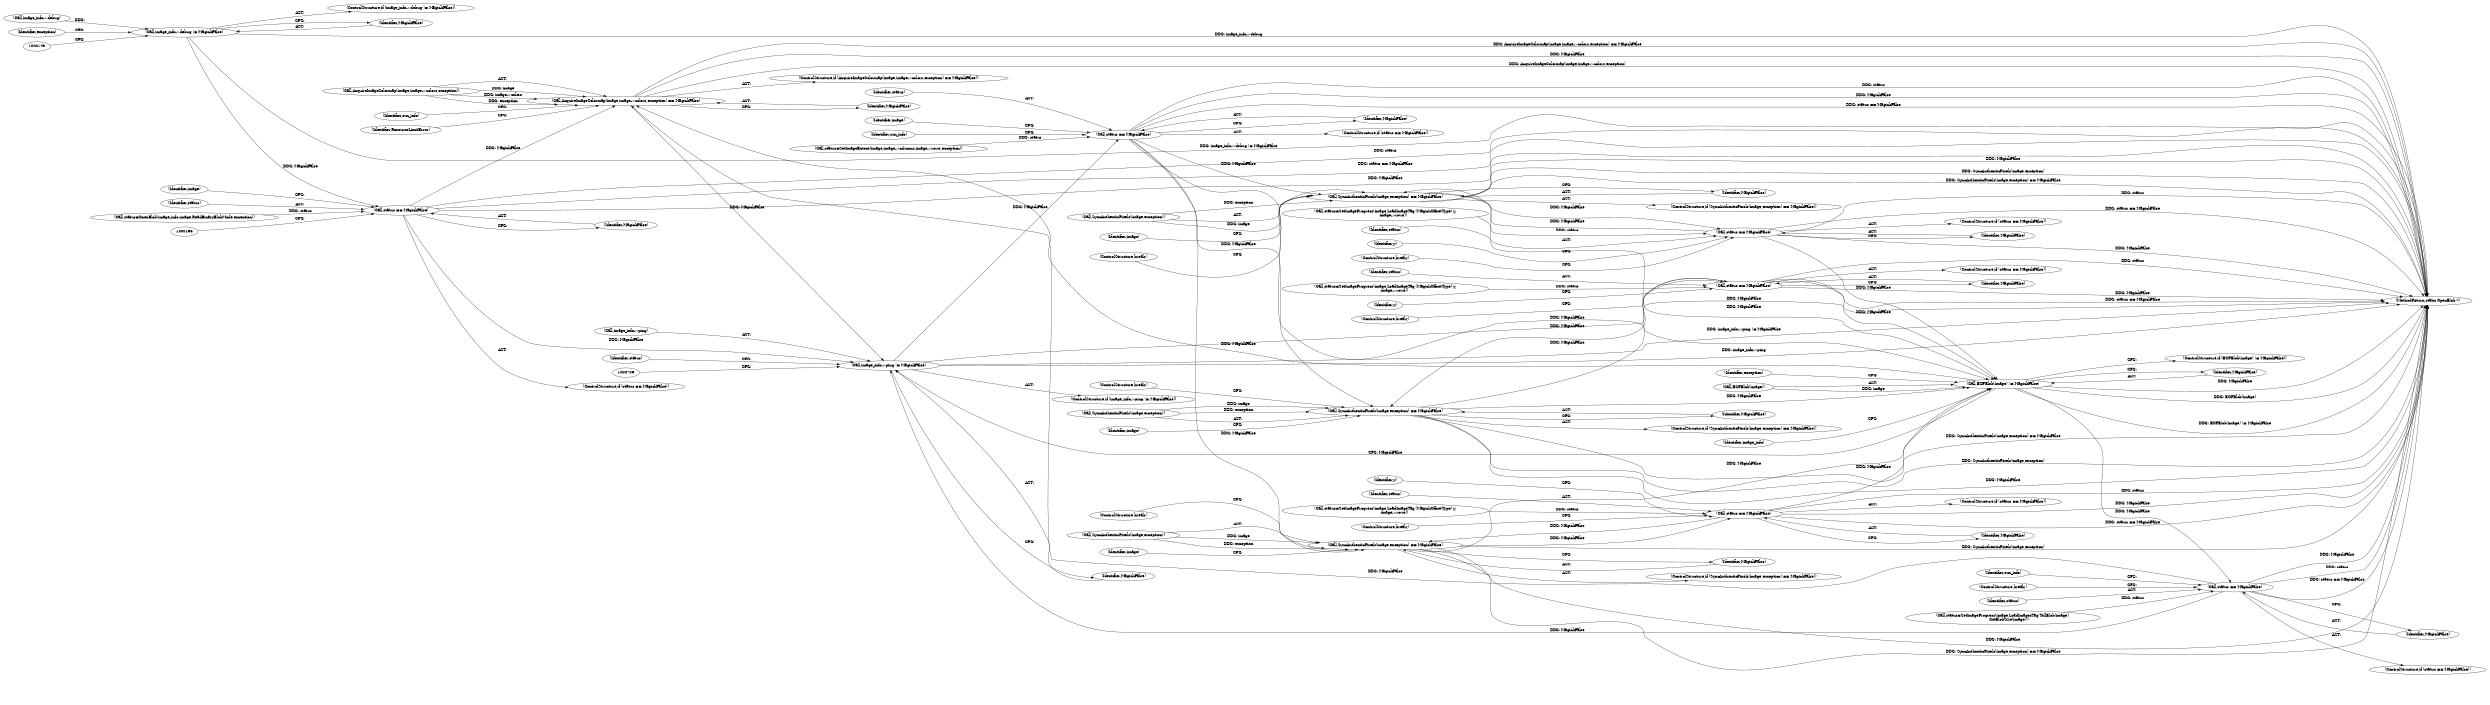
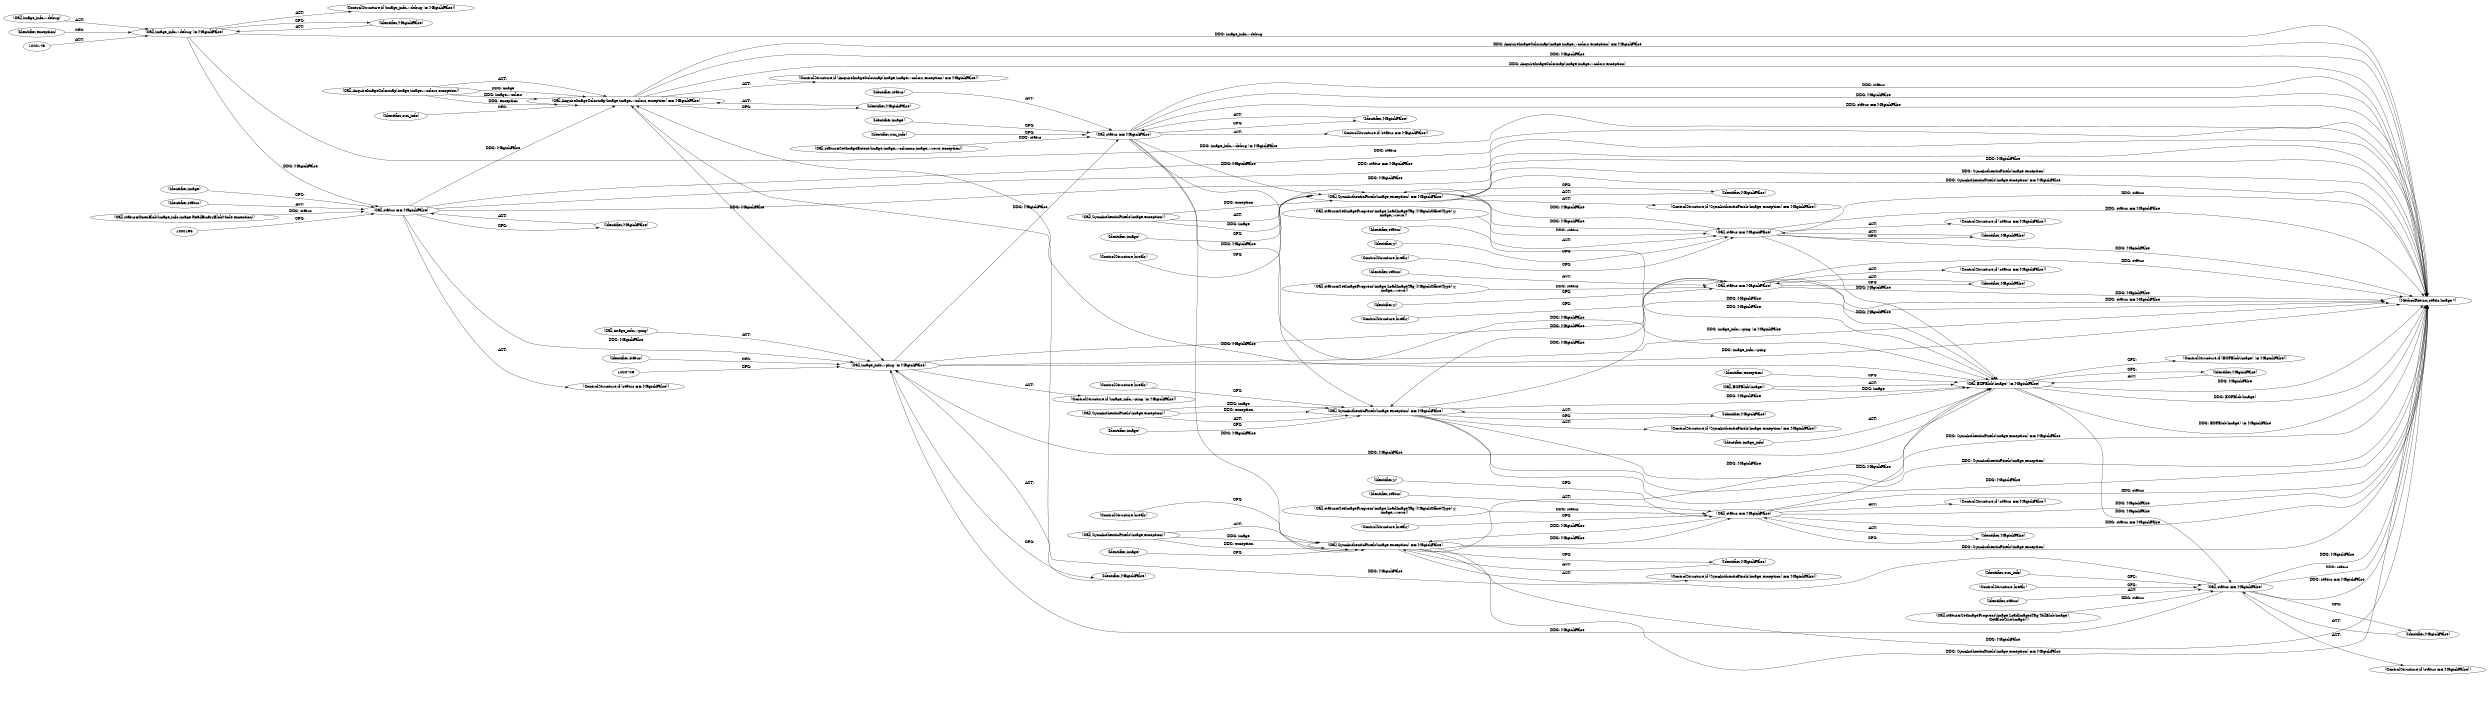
  digraph {
    rankdir=LR
    n1 [label="(Call,image_info->debug != MagickFalse)"]
    n2 [label="(Call,status == MagickFalse)"]
-   n3 [label="(MethodReturn,static OpenBlob *)"]
+   n3 [label="(MethodReturn,static Image *)"]
    n4 [label="(ControlStructure,if (image_info->debug != MagickFalse))"]
    n5 [label="(Identifier,MagickFalse)"]
    n6 [label="(Call,AcquireImageColormap(image,image->colors,exception) == MagickFalse)"]
    n7 [label="(Call,image_info->ping != MagickFalse)"]
    n8 [label="(Identifier,MagickFalse)"]
    n9 [label="(ControlStructure,if (status == MagickFalse))"]
    n10 [label="(ControlStructure,if (AcquireImageColormap(image,image->colors,exception) == MagickFalse))"]
    n11 [label="(Identifier,MagickFalse)"]
    n12 [label="(Call,status == MagickFalse)"]
    n13 [label="(Identifier,MagickFalse)"]
    n14 [label="(ControlStructure,if (image_info->ping != MagickFalse))"]
    n15 [label="(Call,SyncAuthenticPixels(image,exception) == MagickFalse)"]
    n16 [label="(Call,EOFBlob(image) != MagickFalse)"]
    n17 [label="(Call,SyncAuthenticPixels(image,exception) == MagickFalse)"]
    n18 [label="(Call,SyncAuthenticPixels(image,exception) == MagickFalse)"]
    n19 [label="(ControlStructure,if (status == MagickFalse))"]
    n20 [label="(Identifier,MagickFalse)"]
    n21 [label="(Call,status == MagickFalse)"]
    n22 [label="(ControlStructure,if (SyncAuthenticPixels(image,exception) == MagickFalse))"]
    n23 [label="(Identifier,MagickFalse)"]
    n24 [label="(Call,status == MagickFalse)"]
    n25 [label="(ControlStructure,if (EOFBlob(image) != MagickFalse))"]
    n26 [label="(Identifier,MagickFalse)"]
    n27 [label="(Call,status == MagickFalse)"]
    n28 [label="(ControlStructure,if (SyncAuthenticPixels(image,exception) == MagickFalse))"]
    n29 [label="(Identifier,MagickFalse)"]
    n30 [label="(Call,status == MagickFalse)"]
    n31 [label="(Identifier,MagickFalse)"]
    n32 [label="(ControlStructure,if (SyncAuthenticPixels(image,exception) == MagickFalse))"]
    n33 [label="(Identifier,MagickFalse)"]
    n34 [label="(ControlStructure,if (status == MagickFalse))"]
    n35 [label="(Identifier,MagickFalse)"]
    n36 [label="(ControlStructure,if (status == MagickFalse))"]
    n37 [label="(ControlStructure,if (status == MagickFalse))"]
    n38 [label="(Identifier,MagickFalse)"]
    n39 [label="(Identifier,MagickFalse)"]
    n40 [label="(ControlStructure,if (status == MagickFalse))"]
    n41 [label="(Identifier,image)"]
    n42 [label="(Identifier,status)"]
    n43 [label="(Call,AcquireImageColormap(image,image->colors,exception))"]
    n44 [label="(Call,status=SetImageProgress(image,LoadImageTag,(MagickOffsetType) y,\n                image->rows))"]
    n45 [label="(Call,image_info->ping)"]
    n46 [label="(ControlStructure,break;)"]
    n47 [label="(Identifier,status)"]
    n48 [label="(Identifier,sun_info)"]
    n49 [label="(Identifier,status)"]
    n50 [label="(ControlStructure,break;)"]
    n51 [label="(Call,image_info->debug)"]
    n52 [label="(Identifier,sun_info)"]
    n53 [label="(Identifier,status)"]
    n54 [label="(Identifier,y)"]
    n55 [label="(Identifier,y)"]
    n56 [label="(Identifier,status)"]
    n57 [label="(Identifier,exception)"]
    n58 [label="(Call,SyncAuthenticPixels(image,exception))"]
    n59 [label="(Identifier,image)"]
    n60 [label="(Identifier,image_info)"]
    n61 [label="(ControlStructure,break;)"]
    n62 [label="(Identifier,y)"]
    n63 [label="(Identifier,status)"]
-   n64 [label="(Identifier,ResourceLimitError)"]
    n65 [label="(Call,EOFBlob(image))"]
    n66 [label="(Identifier,exception)"]
    n67 [label="(ControlStructure,break;)"]
    n68 [label="(Identifier,image)"]
    n69 [label="(Identifier,image)"]
    n70 [label="(Identifier,status)"]
    n71 [label="(ControlStructure,break;)"]
    n72 [label="(Call,status=SetImageProgress(image,LoadImagesTag,TellBlob(image),\n          GetBlobSize(image)))"]
    n73 [label="(Identifier,sun_info)"]
    n74 [label="(ControlStructure,break;)"]
    n75 [label="(ControlStructure,break;)"]
    n76 [label="(Call,status=OpenBlob(image_info,image,ReadBinaryBlobMode,exception))"]
    n77 [label="(Call,status=SetImageProgress(image,LoadImageTag,(MagickOffsetType) y,\n                image->rows))"]
    n78 [label="(Call,status=SetImageProgress(image,LoadImageTag,(MagickOffsetType) y,\n              image->rows))"]
    n79 [label="(Call,SyncAuthenticPixels(image,exception))"]
    n80 [label="(Call,status=SetImageExtent(image,image->columns,image->rows,exception))"]
    n81 [label="(Call,SyncAuthenticPixels(image,exception))"]
    n82 [label="(Identifier,image)"]
    1000149
    1000195
    1000709
    n1 -> n2 [label="DDG: MagickFalse"]
    n1 -> n3 [label="DDG: image_info->debug"]
    n1 -> n3 [label="DDG: image_info->debug != MagickFalse"]
    n1 -> n4 [label="AST: "]
    n1 -> n5 [label="CFG: "]
    n2 -> n3 [label="DDG: status == MagickFalse"]
    n2 -> n3 [label="DDG: MagickFalse"]
    n2 -> n3 [label="DDG: status"]
    n2 -> n6 [label="DDG: MagickFalse"]
    n2 -> n7 [label="DDG: MagickFalse"]
    n2 -> n8 [label="CFG: "]
    n2 -> n9 [label="AST: "]
    n5 -> n1 [label="AST: "]
    n6 -> n3 [label="DDG: AcquireImageColormap(image,image->colors,exception) == MagickFalse"]
    n6 -> n3 [label="DDG: MagickFalse"]
    n6 -> n3 [label="DDG: AcquireImageColormap(image,image->colors,exception)"]
    n6 -> n7 [label="DDG: MagickFalse"]
    n6 -> n10 [label="AST: "]
    n6 -> n11 [label="CFG: "]
    n7 -> n3 [label="DDG: MagickFalse"]
    n7 -> n3 [label="DDG: image_info->ping != MagickFalse"]
    n7 -> n3 [label="DDG: image_info->ping"]
    n7 -> n12 [label="DDG: MagickFalse"]
    n7 -> n13 [label="CFG: "]
    n7 -> n14 [label="AST: "]
    n8 -> n2 [label="AST: "]
    n11 -> n6 [label="AST: "]
    n12 -> n3 [label="DDG: MagickFalse"]
    n12 -> n3 [label="DDG: status == MagickFalse"]
    n12 -> n3 [label="DDG: status"]
    n12 -> n15 [label="DDG: MagickFalse"]
    n12 -> n16 [label="DDG: MagickFalse"]
    n12 -> n17 [label="DDG: MagickFalse"]
    n12 -> n18 [label="DDG: MagickFalse"]
    n12 -> n19 [label="AST: "]
    n12 -> n20 [label="CFG: "]
    n13 -> n7 [label="AST: "]
    n15 -> n3 [label="DDG: MagickFalse"]
    n15 -> n3 [label="DDG: SyncAuthenticPixels(image,exception)"]
    n15 -> n3 [label="DDG: SyncAuthenticPixels(image,exception) == MagickFalse"]
    n15 -> n16 [label="DDG: MagickFalse"]
    n15 -> n21 [label="DDG: MagickFalse"]
    n15 -> n22 [label="AST: "]
    n15 -> n23 [label="CFG: "]
    n16 -> n3 [label="DDG: MagickFalse"]
    n16 -> n3 [label="DDG: EOFBlob(image)"]
    n16 -> n3 [label="DDG: EOFBlob(image) != MagickFalse"]
    n16 -> n6 [label="DDG: MagickFalse"]
-   n16 -> n7 [label="CFG: MagickFalse"]
+   n16 -> n7 [label="DDG: MagickFalse"]
    n16 -> n24 [label="DDG: MagickFalse"]
    n16 -> n25 [label="CFG: "]
    n16 -> n26 [label="CFG: "]
    n17 -> n3 [label="DDG: SyncAuthenticPixels(image,exception)"]
    n17 -> n3 [label="DDG: MagickFalse"]
    n17 -> n3 [label="DDG: SyncAuthenticPixels(image,exception) == MagickFalse"]
    n17 -> n16 [label="DDG: MagickFalse"]
    n17 -> n27 [label="DDG: MagickFalse"]
    n17 -> n28 [label="AST: "]
    n17 -> n29 [label="CFG: "]
    n18 -> n3 [label="DDG: MagickFalse"]
    n18 -> n3 [label="DDG: SyncAuthenticPixels(image,exception) == MagickFalse"]
    n18 -> n3 [label="DDG: SyncAuthenticPixels(image,exception)"]
    n18 -> n16 [label="DDG: MagickFalse"]
    n18 -> n30 [label="DDG: MagickFalse"]
    n18 -> n31 [label="CFG: "]
    n18 -> n32 [label="AST: "]
    n20 -> n12 [label="AST: "]
    n21 -> n3 [label="DDG: status"]
    n21 -> n3 [label="DDG: status == MagickFalse"]
    n21 -> n3 [label="DDG: MagickFalse"]
    n21 -> n15 [label="DDG: MagickFalse"]
    n21 -> n16 [label="DDG: MagickFalse"]
    n21 -> n33 [label="CFG: "]
    n21 -> n34 [label="AST: "]
    n23 -> n15 [label="AST: "]
    n24 -> n3 [label="DDG: MagickFalse"]
    n24 -> n3 [label="DDG: status"]
    n24 -> n3 [label="DDG: status == MagickFalse"]
    n24 -> n6 [label="DDG: MagickFalse"]
    n24 -> n7 [label="DDG: MagickFalse"]
    n24 -> n35 [label="CFG: "]
    n24 -> n36 [label="AST: "]
    n26 -> n16 [label="AST: "]
    n27 -> n3 [label="DDG: MagickFalse"]
    n27 -> n3 [label="DDG: status == MagickFalse"]
    n27 -> n3 [label="DDG: status"]
    n27 -> n16 [label="DDG: MagickFalse"]
    n27 -> n17 [label="DDG: MagickFalse"]
    n27 -> n37 [label="AST: "]
    n27 -> n38 [label="CFG: "]
    n29 -> n17 [label="AST: "]
    n30 -> n3 [label="DDG: status"]
    n30 -> n3 [label="DDG: MagickFalse"]
    n30 -> n3 [label="DDG: status == MagickFalse"]
    n30 -> n16 [label="DDG: MagickFalse"]
    n30 -> n18 [label="DDG: MagickFalse"]
    n30 -> n39 [label="CFG: "]
    n30 -> n40 [label="AST: "]
    n31 -> n18 [label="AST: "]
    n33 -> n21 [label="AST: "]
    n35 -> n24 [label="AST: "]
    n38 -> n27 [label="AST: "]
    n39 -> n30 [label="AST: "]
    n41 -> n17 [label="CFG: "]
    n42 -> n27 [label="AST: "]
    n43 -> n6 [label="AST: "]
    n43 -> n6 [label="DDG: image"]
    n43 -> n6 [label="DDG: image->colors"]
    n43 -> n6 [label="DDG: exception"]
    n44 -> n27 [label="DDG: status"]
    n45 -> n7 [label="AST: "]
    n46 -> n18 [label="CFG: "]
    n47 -> n12 [label="AST: "]
    n48 -> n6 [label="CFG: "]
    n49 -> n7 [label="CFG: "]
    n50 -> n30 [label="CFG: "]
-   n51 -> n1 [label="DDG: "]
+   n51 -> n1 [label="AST: "]
    n52 -> n24 [label="CFG: "]
    n53 -> n21 [label="AST: "]
    n54 -> n21 [label="CFG: "]
    n55 -> n30 [label="CFG: "]
    n56 -> n30 [label="AST: "]
    n57 -> n1 [label="CFG: "]
    n58 -> n18 [label="AST: "]
    n58 -> n18 [label="DDG: image"]
    n58 -> n18 [label="DDG: exception"]
    n59 -> n2 [label="CFG: "]
-   n60 -> n16 [label="CFG: "]
+   n60 -> n16 [label="AST: "]
    n61 -> n21 [label="CFG: "]
    n62 -> n27 [label="CFG: "]
    n63 -> n2 [label="AST: "]
-   n64 -> n6 [label="CFG: "]
    n65 -> n16 [label="AST: "]
    n65 -> n16 [label="DDG: image"]
    n66 -> n16 [label="CFG: "]
    n67 -> n24 [label="CFG: "]
    n68 -> n15 [label="CFG: "]
    n69 -> n12 [label="CFG: "]
    n70 -> n24 [label="AST: "]
    n71 -> n15 [label="CFG: "]
    n72 -> n24 [label="DDG: status"]
    n73 -> n12 [label="CFG: "]
    n74 -> n27 [label="CFG: "]
    n75 -> n17 [label="CFG: "]
    n76 -> n2 [label="DDG: status"]
    n77 -> n30 [label="DDG: status"]
    n78 -> n21 [label="DDG: status"]
    n79 -> n17 [label="AST: "]
    n79 -> n17 [label="DDG: image"]
    n79 -> n17 [label="DDG: exception"]
    n80 -> n12 [label="DDG: status"]
    n81 -> n15 [label="AST: "]
    n81 -> n15 [label="DDG: image"]
    n81 -> n15 [label="DDG: exception"]
    n82 -> n18 [label="CFG: "]
-   1000149 -> n1 [label="CFG: "]
+   1000149 -> n1 [label="AST: "]
    1000195 -> n2 [label="CFG: "]
    1000709 -> n7 [label="CFG: "]
  }
